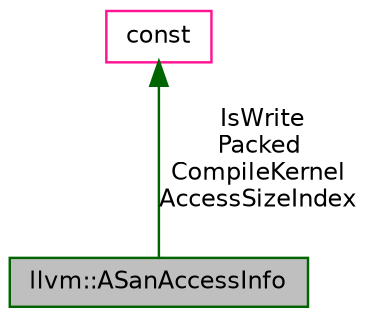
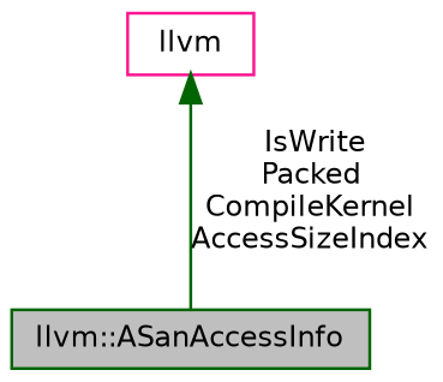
  digraph {
    node [fontname=Helvetica fontsize=10 shape=record]
    n1 [color=darkgreen fillcolor=grey75 fontcolor=black height=0.2 label="llvm::ASanAccessInfo" style=filled width=0.4]
-   n2 [color=deeppink height=0.2 label=const width=0.4]
+   n2 [color=deeppink height=0.2 label=llvm width=0.4]
    n2 -> n1 [color=darkgreen dir=back fontname=Helvetica fontsize=10 label=" IsWrite\nPacked\nCompileKernel\nAccessSizeIndex" labelfontname=Helvetica labelfontsize=10 style=solid]
  }
